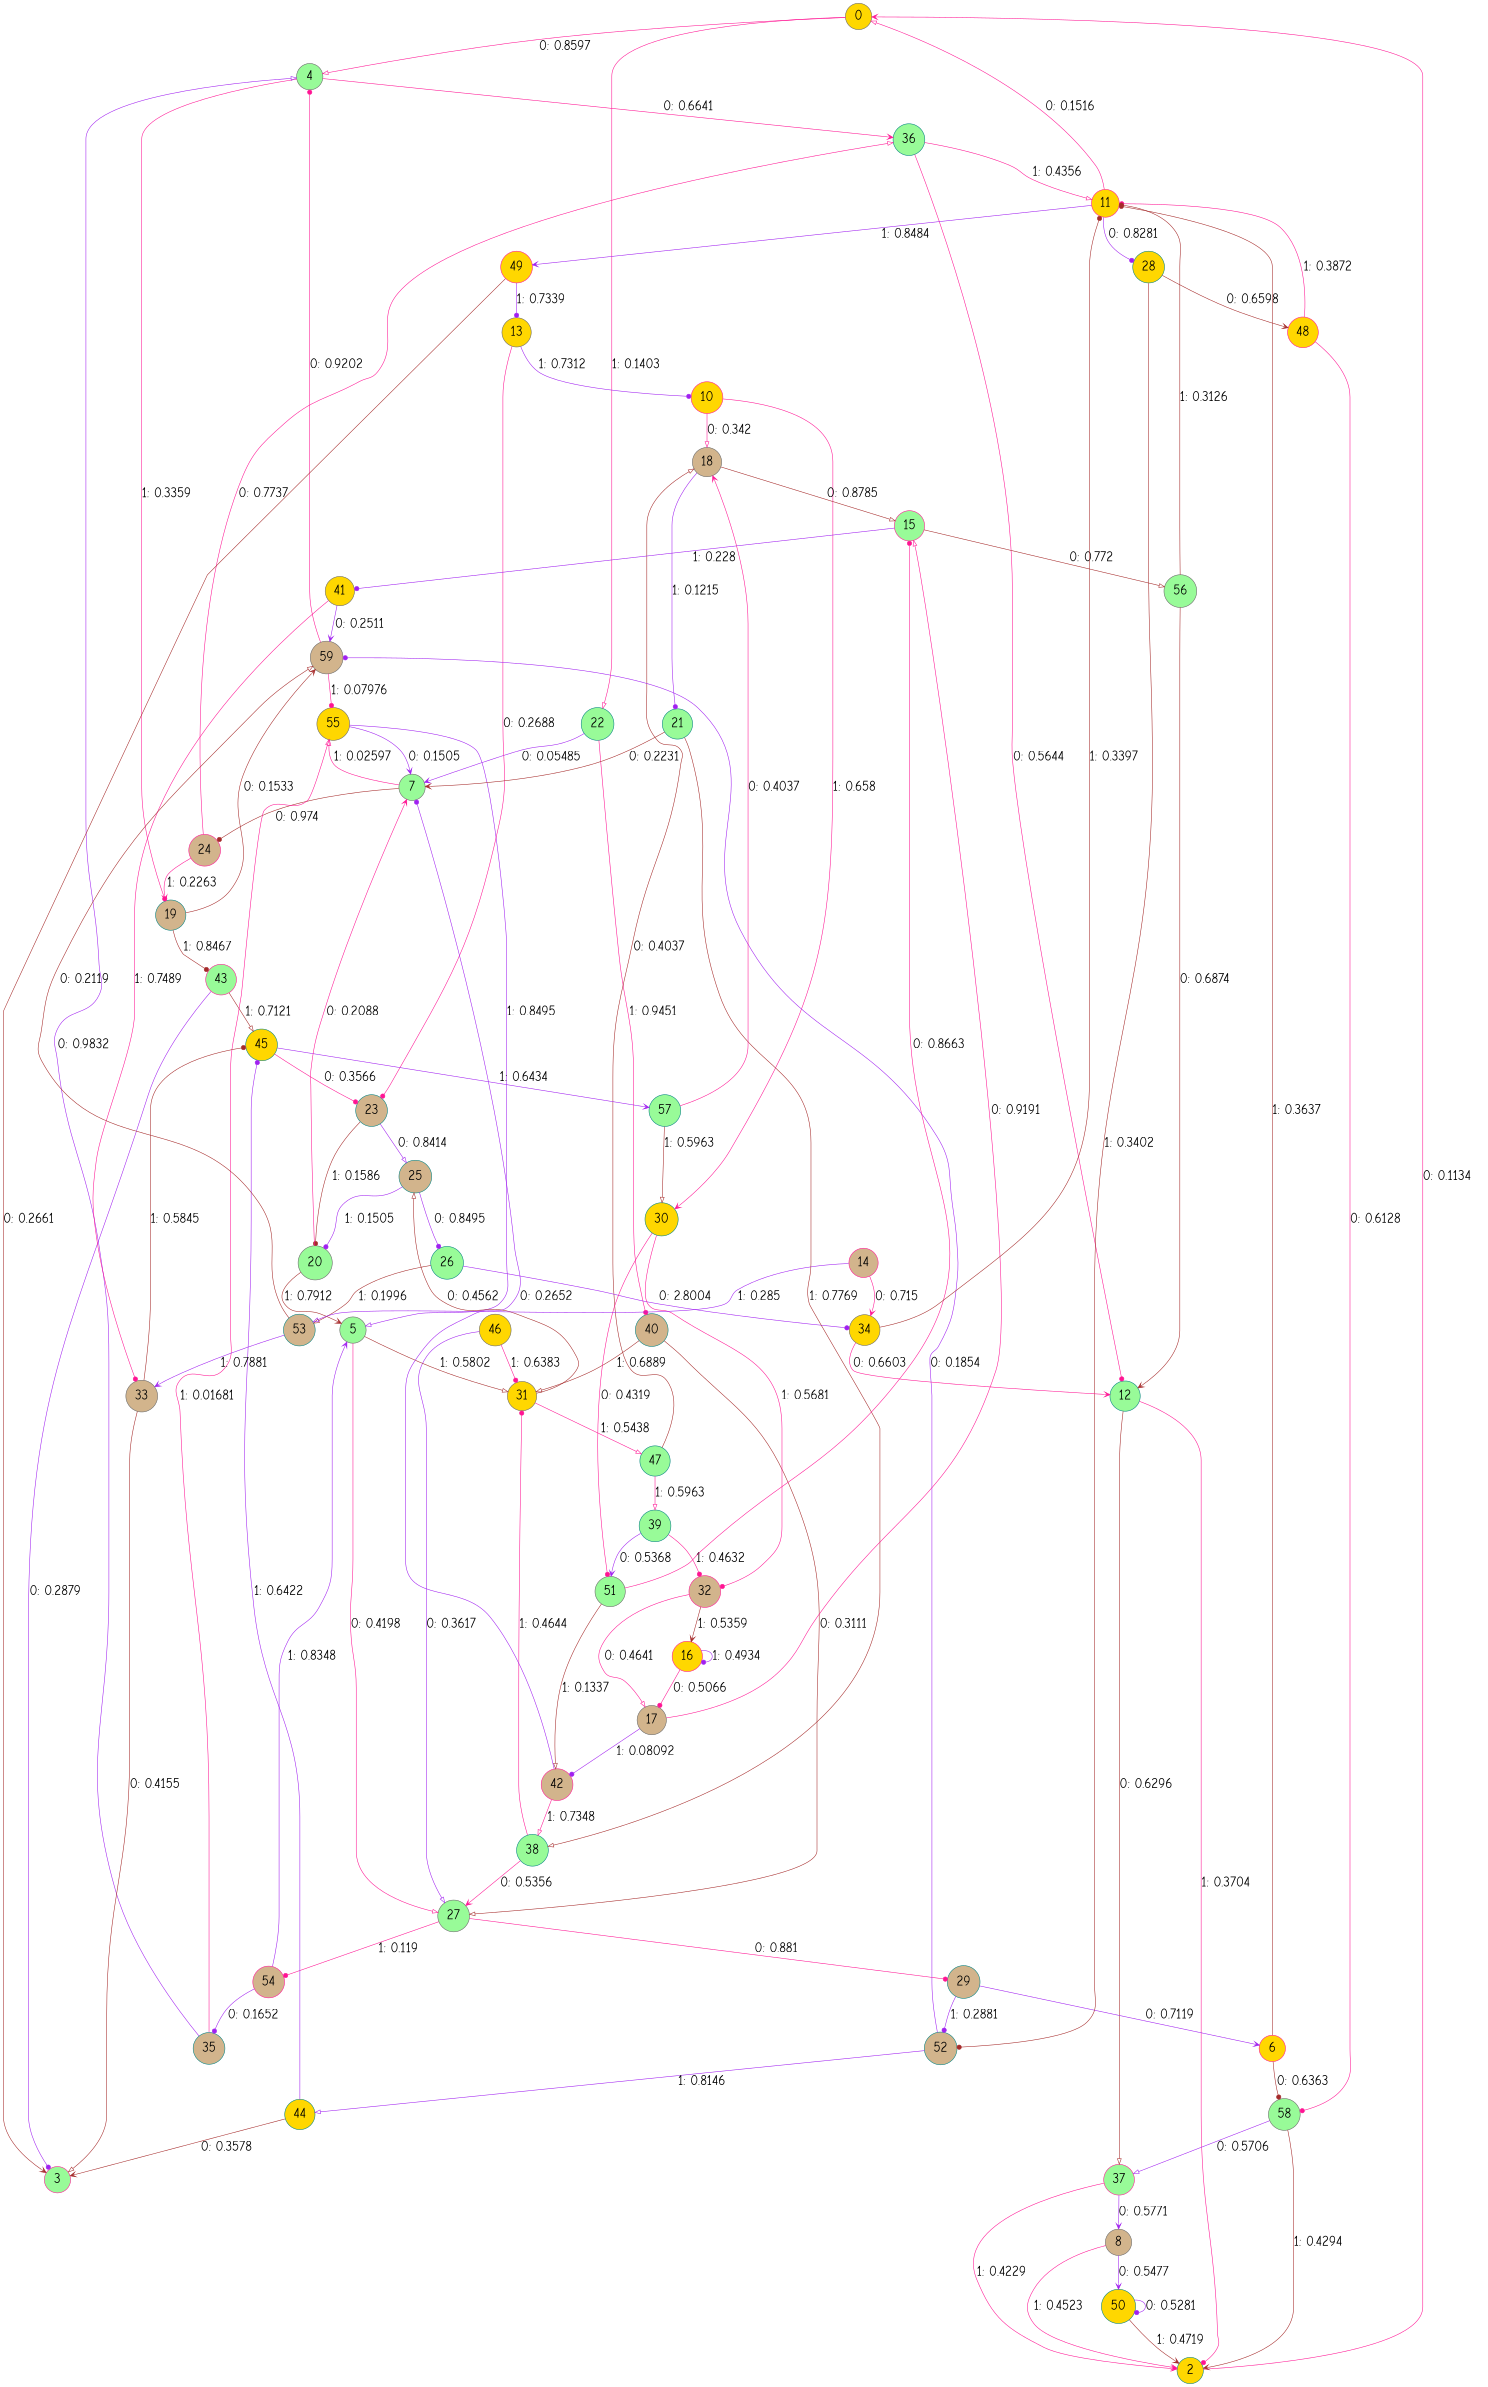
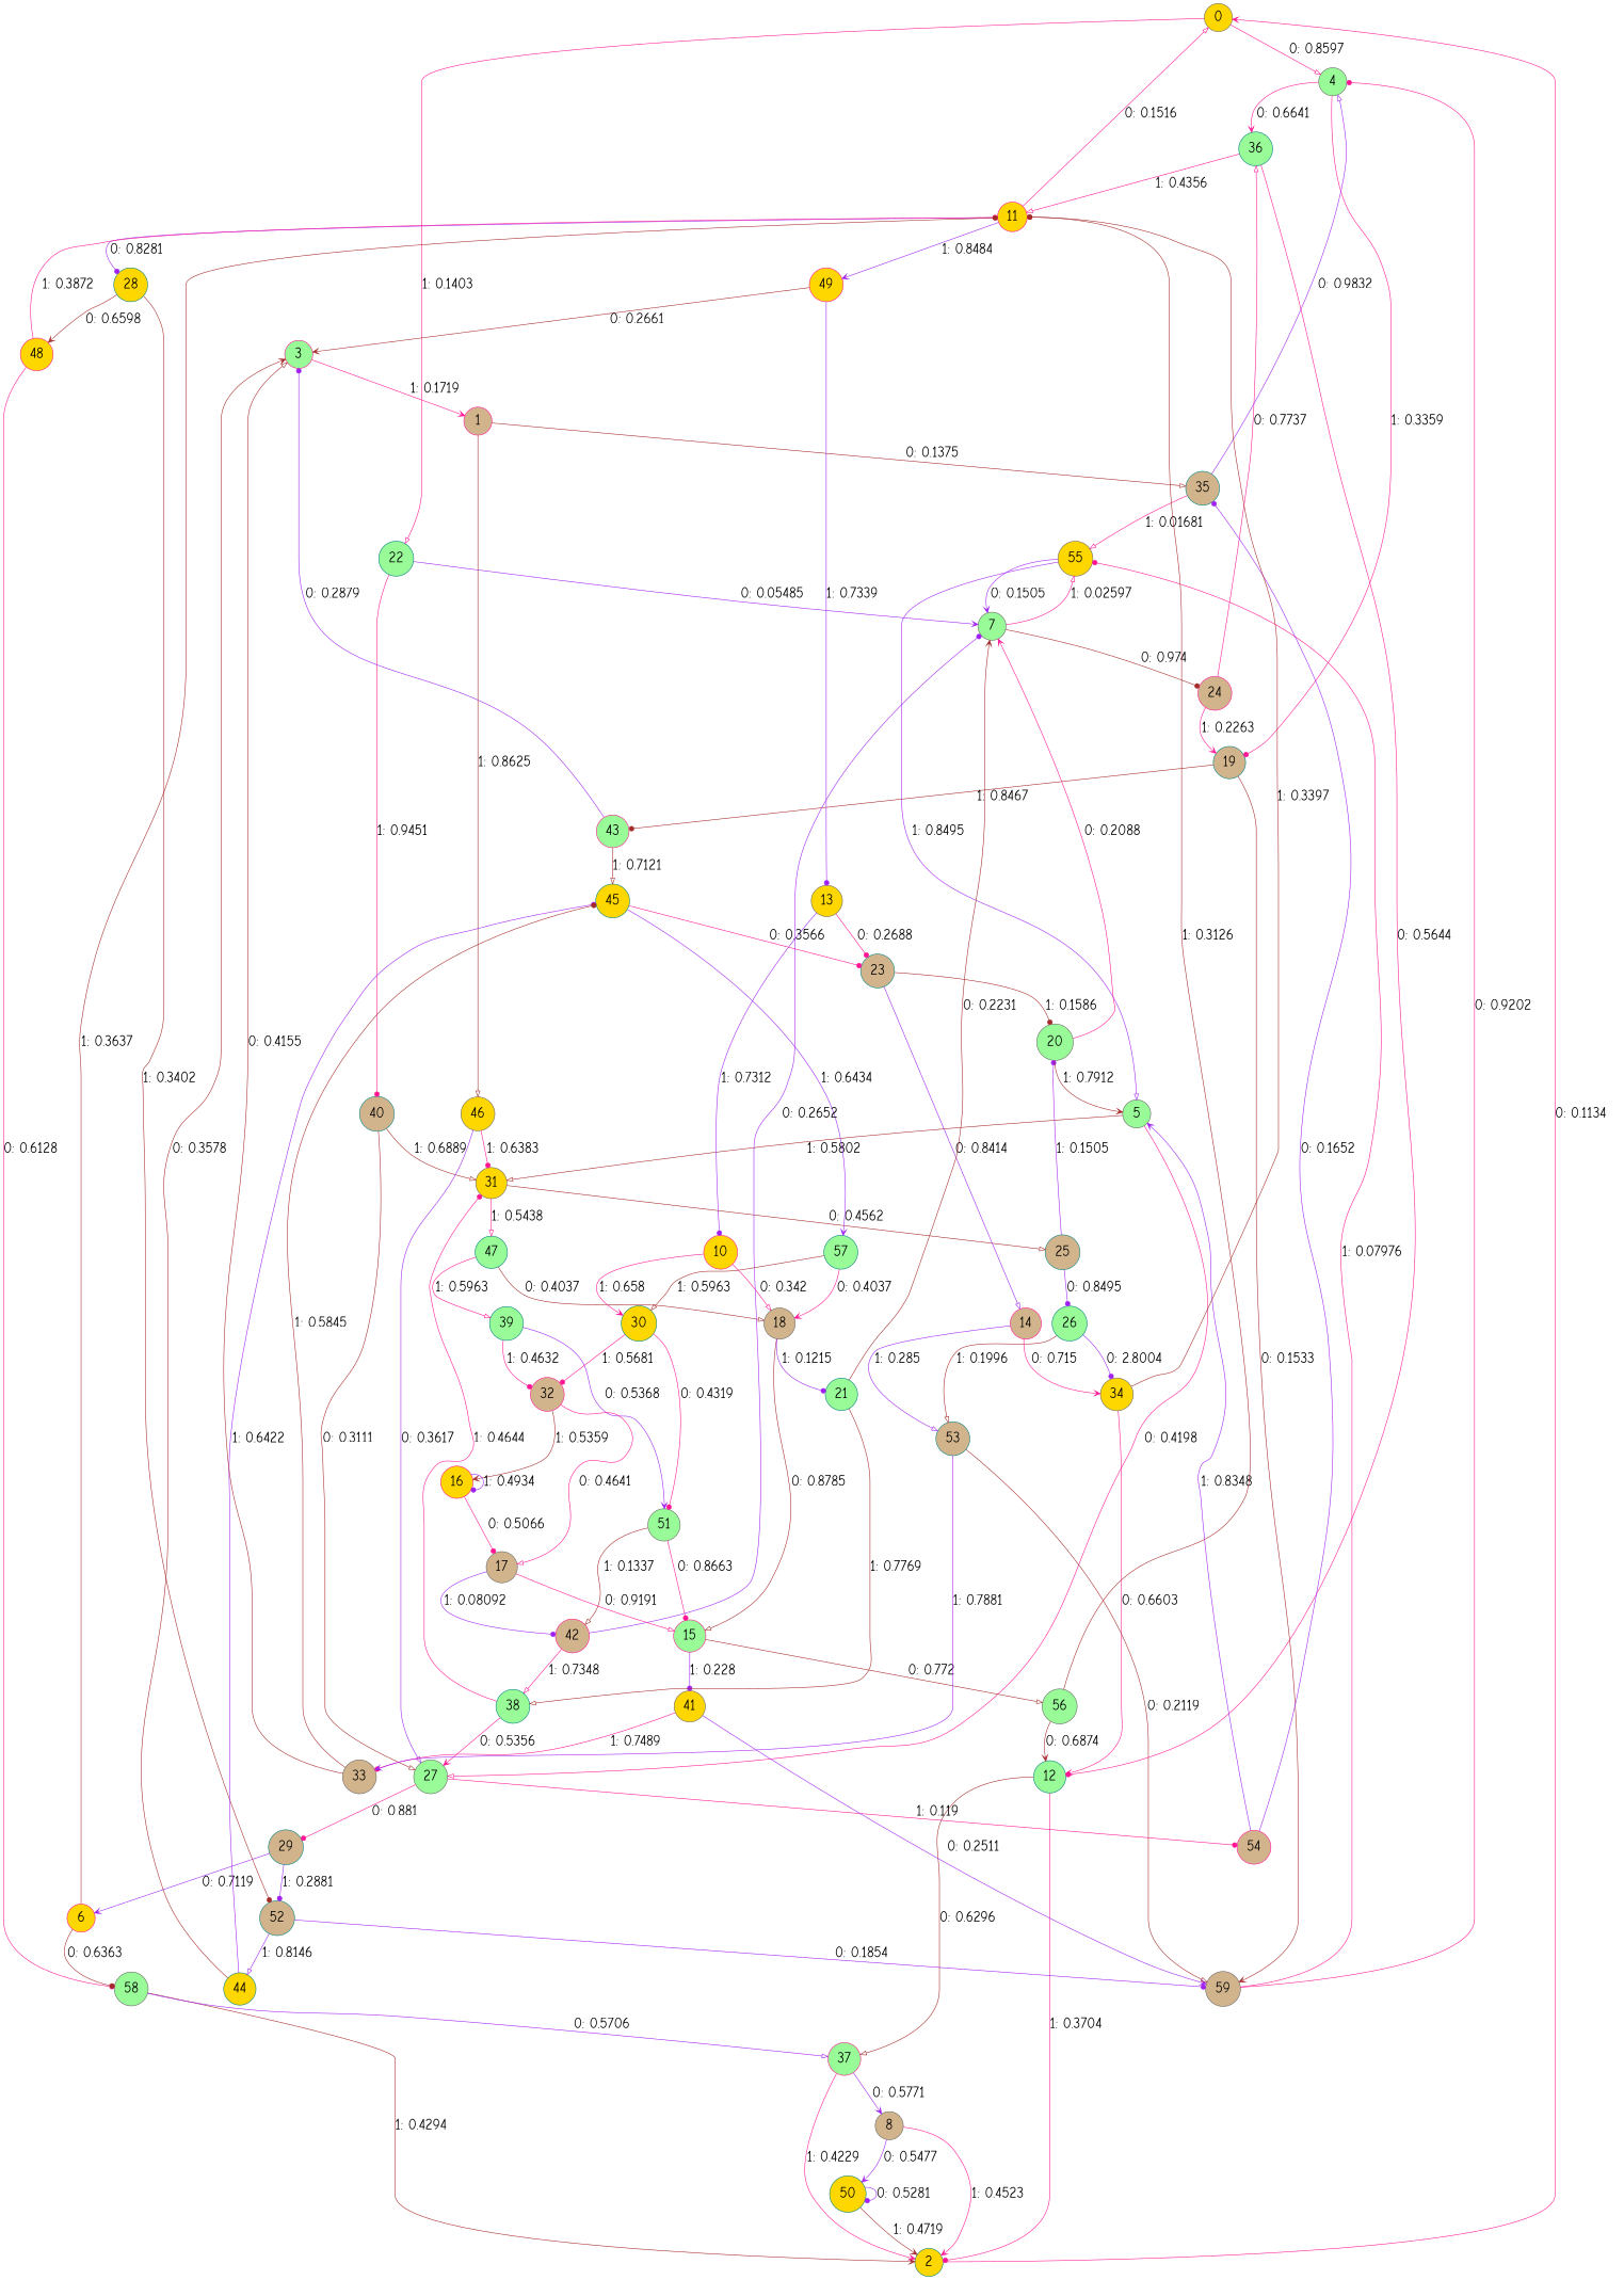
  digraph {
    fontname="Comic Neue"
    node [color=teal fillcolor=palegreen fontname="Comic Neue" fontsize=24 shape=circle style=filled]
    edge [arrowhead=dot color=deeppink fontname="Comic Neue" fontsize=24]
    0 [color=gray40 fillcolor=gold]
    4 [color=gray40]
    22
    36
    19 [fillcolor=tan]
    7 [color=gray40]
    40 [fillcolor=tan]
    11 [color=deeppink fillcolor=gold]
    12
    59 [color=gray40 fillcolor=tan]
    43 [color=deeppink]
    55 [color=gray40 fillcolor=gold]
    24 [color=deeppink fillcolor=tan]
    27 [color=gray40]
    31 [color=gray40 fillcolor=gold]
+   1 [color=deeppink fillcolor=tan]
    35 [fillcolor=tan]
    46 [color=gray40 fillcolor=gold]
    5 [color=gray40]
    29 [fillcolor=tan]
    54 [color=deeppink fillcolor=tan]
    25 [fillcolor=tan]
    47
    2 [fillcolor=gold]
    3 [color=deeppink]
    13 [color=gray40 fillcolor=gold]
    10 [color=deeppink fillcolor=gold]
    23 [fillcolor=tan]
    28 [fillcolor=gold]
    48 [color=deeppink fillcolor=gold]
    52 [fillcolor=tan]
    58 [color=gray40]
    44 [fillcolor=gold]
    49 [color=deeppink fillcolor=gold]
    37 [color=deeppink]
    45 [fillcolor=gold]
    6 [color=deeppink fillcolor=gold]
    20 [color=gray40]
    26
    18 [color=gray40 fillcolor=tan]
    39
    8 [color=gray40 fillcolor=tan]
    50 [fillcolor=gold]
    30 [fillcolor=gold]
    14 [color=deeppink fillcolor=tan]
    15 [color=deeppink]
    21
    51 [color=gray40]
    32 [color=deeppink fillcolor=tan]
    56 [color=gray40]
    41 [color=gray40 fillcolor=gold]
    38
    42 [color=deeppink fillcolor=tan]
    16 [color=deeppink fillcolor=gold]
    17 [color=gray40 fillcolor=tan]
    34 [color=gray40 fillcolor=gold]
    53 [fillcolor=tan]
    33 [color=gray40 fillcolor=tan]
    57
    0 -> 4 [arrowhead=onormal label="0: 0.8597   "]
    0 -> 22 [arrowhead=onormal label="1: 0.1403   "]
    4 -> 36 [arrowhead=vee label="0: 0.6641   "]
    4 -> 19 [label="1: 0.3359   "]
    22 -> 7 [arrowhead=vee color=purple label="0: 0.05485  "]
    22 -> 40 [label="1: 0.9451   "]
    36 -> 11 [arrowhead=onormal label="1: 0.4356   "]
    36 -> 12 [label="0: 0.5644   "]
    19 -> 59 [arrowhead=vee color=brown label="0: 0.1533   "]
    19 -> 43 [color=brown label="1: 0.8467   "]
    7 -> 55 [arrowhead=onormal label="1: 0.02597  "]
    7 -> 24 [color=brown label="0: 0.974    "]
    40 -> 27 [arrowhead=onormal color=brown label="0: 0.3111   "]
    40 -> 31 [arrowhead=onormal color=brown label="1: 0.6889   "]
    11 -> 0 [arrowhead=onormal label="0: 0.1516   "]
    11 -> 28 [color=purple label="0: 0.8281   "]
    11 -> 49 [arrowhead=vee color=purple label="1: 0.8484   "]
    12 -> 2 [label="1: 0.3704   "]
    12 -> 37 [arrowhead=onormal color=brown label="0: 0.6296   "]
    59 -> 4 [label="0: 0.9202   "]
    59 -> 55 [label="1: 0.07976  "]
    43 -> 3 [color=purple label="0: 0.2879   "]
    43 -> 45 [arrowhead=onormal color=brown label="1: 0.7121   "]
    55 -> 7 [arrowhead=vee color=purple label="0: 0.1505   "]
    55 -> 5 [arrowhead=onormal color=purple label="1: 0.8495   "]
    24 -> 36 [arrowhead=onormal label="0: 0.7737   "]
    24 -> 19 [arrowhead=vee label="1: 0.2263   "]
    27 -> 29 [label="0: 0.881    "]
    27 -> 54 [label="1: 0.119    "]
    31 -> 25 [arrowhead=onormal color=brown label="0: 0.4562   "]
    31 -> 47 [arrowhead=onormal label="1: 0.5438   "]
+   1 -> 35 [arrowhead=onormal color=brown label="0: 0.1375   "]
+   1 -> 46 [arrowhead=onormal color=brown label="1: 0.8625   "]
    35 -> 4 [arrowhead=onormal color=purple label="0: 0.9832   "]
    35 -> 55 [arrowhead=onormal label="1: 0.01681  "]
    46 -> 27 [arrowhead=onormal color=purple label="0: 0.3617   "]
    46 -> 31 [label="1: 0.6383   "]
    5 -> 27 [arrowhead=onormal label="0: 0.4198   "]
    5 -> 31 [arrowhead=onormal color=brown label="1: 0.5802   "]
    29 -> 52 [color=purple label="1: 0.2881   "]
    29 -> 6 [arrowhead=vee color=purple label="0: 0.7119   "]
    54 -> 35 [color=purple label="0: 0.1652   "]
    54 -> 5 [arrowhead=vee color=purple label="1: 0.8348   "]
    25 -> 20 [color=purple label="1: 0.1505   "]
    25 -> 26 [color=purple label="0: 0.8495   "]
    47 -> 18 [arrowhead=onormal color=brown label="0: 0.4037   "]
    47 -> 39 [arrowhead=onormal label="1: 0.5963   "]
    2 -> 0 [arrowhead=vee label="0: 0.1134   "]
+   3 -> 1 [arrowhead=vee label="1: 0.1719   "]
    13 -> 10 [color=purple label="1: 0.7312   "]
    13 -> 23 [label="0: 0.2688   "]
    10 -> 18 [arrowhead=onormal label="0: 0.342    "]
    10 -> 30 [arrowhead=vee label="1: 0.658    "]
    23 -> 20 [color=brown label="1: 0.1586   "]
-   23 -> 25 [arrowhead=onormal color=purple label="0: 0.8414   "]
+   23 -> 14 [arrowhead=onormal color=purple label="0: 0.8414   "]
    28 -> 48 [arrowhead=vee color=brown label="0: 0.6598   "]
    28 -> 52 [color=brown label="1: 0.3402   "]
    48 -> 11 [label="1: 0.3872   "]
    48 -> 58 [label="0: 0.6128   "]
    52 -> 59 [color=purple label="0: 0.1854   "]
    52 -> 44 [arrowhead=onormal color=purple label="1: 0.8146   "]
    58 -> 2 [arrowhead=vee color=brown label="1: 0.4294   "]
    58 -> 37 [arrowhead=onormal color=purple label="0: 0.5706   "]
    44 -> 3 [arrowhead=vee color=brown label="0: 0.3578   "]
    44 -> 45 [color=purple label="1: 0.6422   "]
    49 -> 3 [arrowhead=vee color=brown label="0: 0.2661   "]
    49 -> 13 [color=purple label="1: 0.7339   "]
    37 -> 2 [arrowhead=vee label="1: 0.4229   "]
    37 -> 8 [arrowhead=vee color=purple label="0: 0.5771   "]
    45 -> 23 [label="0: 0.3566   "]
    45 -> 57 [arrowhead=vee color=purple label="1: 0.6434   "]
    6 -> 11 [color=brown label="1: 0.3637   "]
    6 -> 58 [color=brown label="0: 0.6363   "]
    20 -> 7 [arrowhead=vee label="0: 0.2088   "]
    20 -> 5 [arrowhead=vee color=brown label="1: 0.7912   "]
    26 -> 34 [color=purple label="0: 2.8004   "]
    26 -> 53 [arrowhead=onormal color=brown label="1: 0.1996   "]
    18 -> 15 [arrowhead=onormal color=brown label="0: 0.8785   "]
    18 -> 21 [color=purple label="1: 0.1215   "]
    39 -> 51 [arrowhead=vee color=purple label="0: 0.5368   "]
    39 -> 32 [label="1: 0.4632   "]
    8 -> 2 [arrowhead=vee label="1: 0.4523   "]
    8 -> 50 [arrowhead=vee color=purple label="0: 0.5477   "]
    50 -> 2 [arrowhead=vee color=brown label="1: 0.4719   "]
    50 -> 50 [color=purple label="0: 0.5281   "]
    30 -> 51 [label="0: 0.4319   "]
    30 -> 32 [label="1: 0.5681   "]
    14 -> 34 [arrowhead=vee label="0: 0.715    "]
    14 -> 53 [arrowhead=onormal color=purple label="1: 0.285    "]
    15 -> 56 [arrowhead=onormal color=brown label="0: 0.772    "]
    15 -> 41 [color=purple label="1: 0.228    "]
    21 -> 7 [arrowhead=vee color=brown label="0: 0.2231   "]
    21 -> 38 [arrowhead=onormal color=brown label="1: 0.7769   "]
    51 -> 15 [label="0: 0.8663   "]
    51 -> 42 [arrowhead=onormal color=brown label="1: 0.1337   "]
    32 -> 16 [arrowhead=vee color=brown label="1: 0.5359   "]
    32 -> 17 [arrowhead=onormal label="0: 0.4641   "]
    56 -> 11 [color=brown label="1: 0.3126   "]
    56 -> 12 [arrowhead=vee color=brown label="0: 0.6874   "]
    41 -> 59 [arrowhead=vee color=purple label="0: 0.2511   "]
    41 -> 33 [label="1: 0.7489   "]
    38 -> 27 [arrowhead=vee label="0: 0.5356   "]
    38 -> 31 [label="1: 0.4644   "]
    42 -> 7 [color=purple label="0: 0.2652   "]
    42 -> 38 [arrowhead=onormal label="1: 0.7348   "]
    16 -> 16 [color=purple label="1: 0.4934   "]
    16 -> 17 [label="0: 0.5066   "]
    17 -> 15 [arrowhead=onormal label="0: 0.9191   "]
    17 -> 42 [color=purple label="1: 0.08092  "]
    34 -> 11 [color=brown label="1: 0.3397   "]
    34 -> 12 [arrowhead=vee label="0: 0.6603   "]
    53 -> 59 [arrowhead=onormal color=brown label="0: 0.2119   "]
    53 -> 33 [arrowhead=vee color=purple label="1: 0.7881   "]
    33 -> 3 [arrowhead=onormal color=brown label="0: 0.4155   "]
    33 -> 45 [color=brown label="1: 0.5845   "]
    57 -> 18 [arrowhead=vee label="0: 0.4037   "]
    57 -> 30 [arrowhead=onormal color=brown label="1: 0.5963   "]
  }
